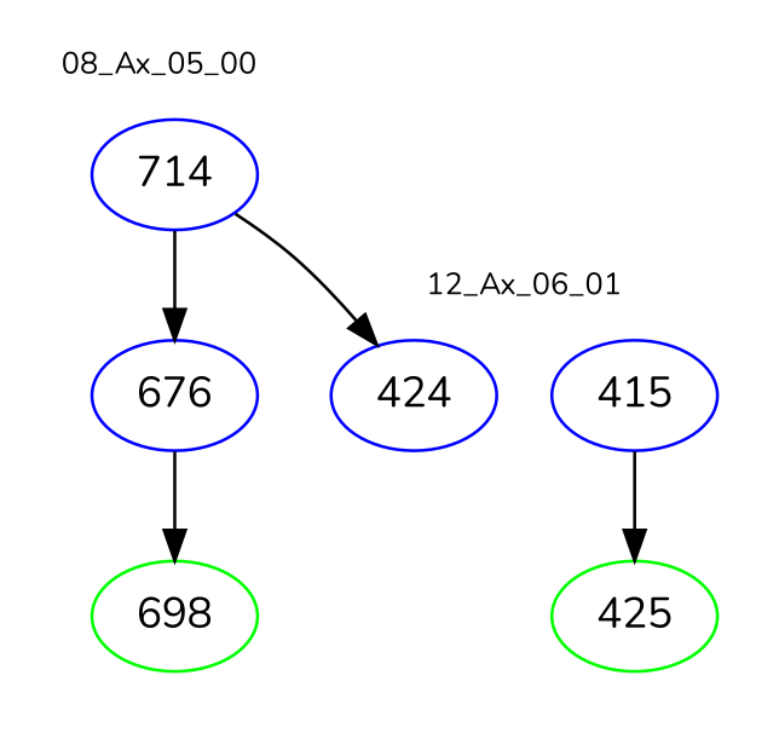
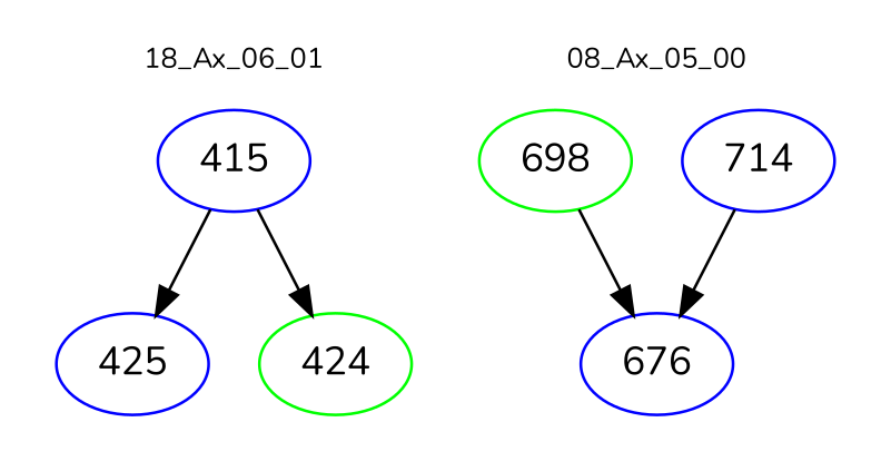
  digraph {
    fontname=Nunito
    node [color=blue fontname=Nunito]
    edge [color=black fontname=Nunito]
-   n1 [color=green label=425]
+   n1 [label=425]
    n2 [label=415]
-   n3 [label=424]
+   n3 [color=green label=424]
    n4 [label=714]
    n5 [label=676]
    n6 [color=green label=698]
    subgraph cluster_1 {
      color=white
      fontsize=10
-     label="12_Ax_06_01"
+     label="18_Ax_06_01"
      n1
      n2
      n3
    }
    subgraph cluster_2 {
      color=white
      fontsize=10
      label="08_Ax_05_00"
      n4
      n5
      n6
    }
    n2 -> n1
-   n4 -> n3
+   n2 -> n3
    n4 -> n5
-   n5 -> n6
+   n6 -> n5
  }
